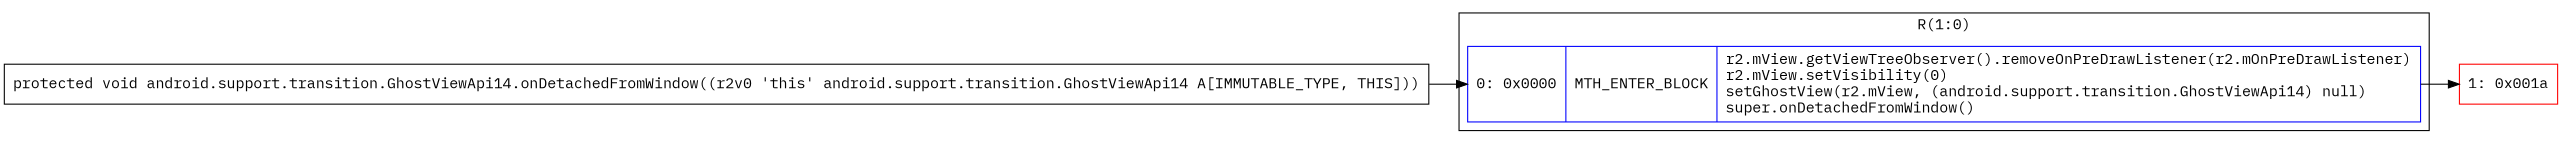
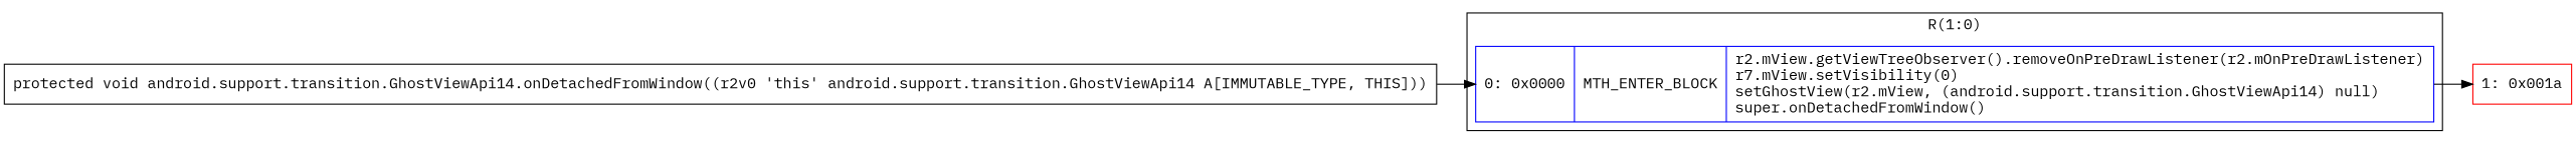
  digraph {
    rankdir=LR
    fontname="IBM Plex Mono"
    node [shape=record fontname="IBM Plex Mono"]
    edge [fontname="IBM Plex Mono"]
-   n1 [color=blue label="{0\:\ 0x0000|MTH_ENTER_BLOCK\l|r2.mView.getViewTreeObserver().removeOnPreDrawListener(r2.mOnPreDrawListener)\lr2.mView.setVisibility(0)\lsetGhostView(r2.mView, (android.support.transition.GhostViewApi14) null)\lsuper.onDetachedFromWindow()\l}"]
+   n1 [color=blue label="{0\:\ 0x0000|MTH_ENTER_BLOCK\l|r2.mView.getViewTreeObserver().removeOnPreDrawListener(r2.mOnPreDrawListener)\lr7.mView.setVisibility(0)\lsetGhostView(r2.mView, (android.support.transition.GhostViewApi14) null)\lsuper.onDetachedFromWindow()\l}"]
    n2 [color=red label="{1\:\ 0x001a}"]
    n3 [label="{protected void android.support.transition.GhostViewApi14.onDetachedFromWindow((r2v0 'this' android.support.transition.GhostViewApi14 A[IMMUTABLE_TYPE, THIS])) }"]
    subgraph cluster_1 {
      label="R(1:0)"
      n1
    }
    n1 -> n2
    n3 -> n1
  }
